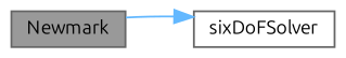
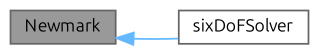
  digraph {
    rankdir=LR
    fontname=Ubuntu
    node [color=gray40 fontname=Ubuntu fontsize=10 shape=box style=filled]
    n1 [fillcolor=grey60 fontcolor=black height=0.2 label=Newmark width=0.4]
    n2 [fillcolor=white height=0.2 label=sixDoFSolver width=0.4]
-   n2 -> n1 [color=steelblue1 dir=back fontname=Ubuntu fontsize=10 labelfontname=Helvetica labelfontsize=10 style=solid]
+   n1 -> n2 [color=steelblue1 dir=back fontname=Ubuntu fontsize=10 labelfontname=Helvetica labelfontsize=10 style=solid]
  }
